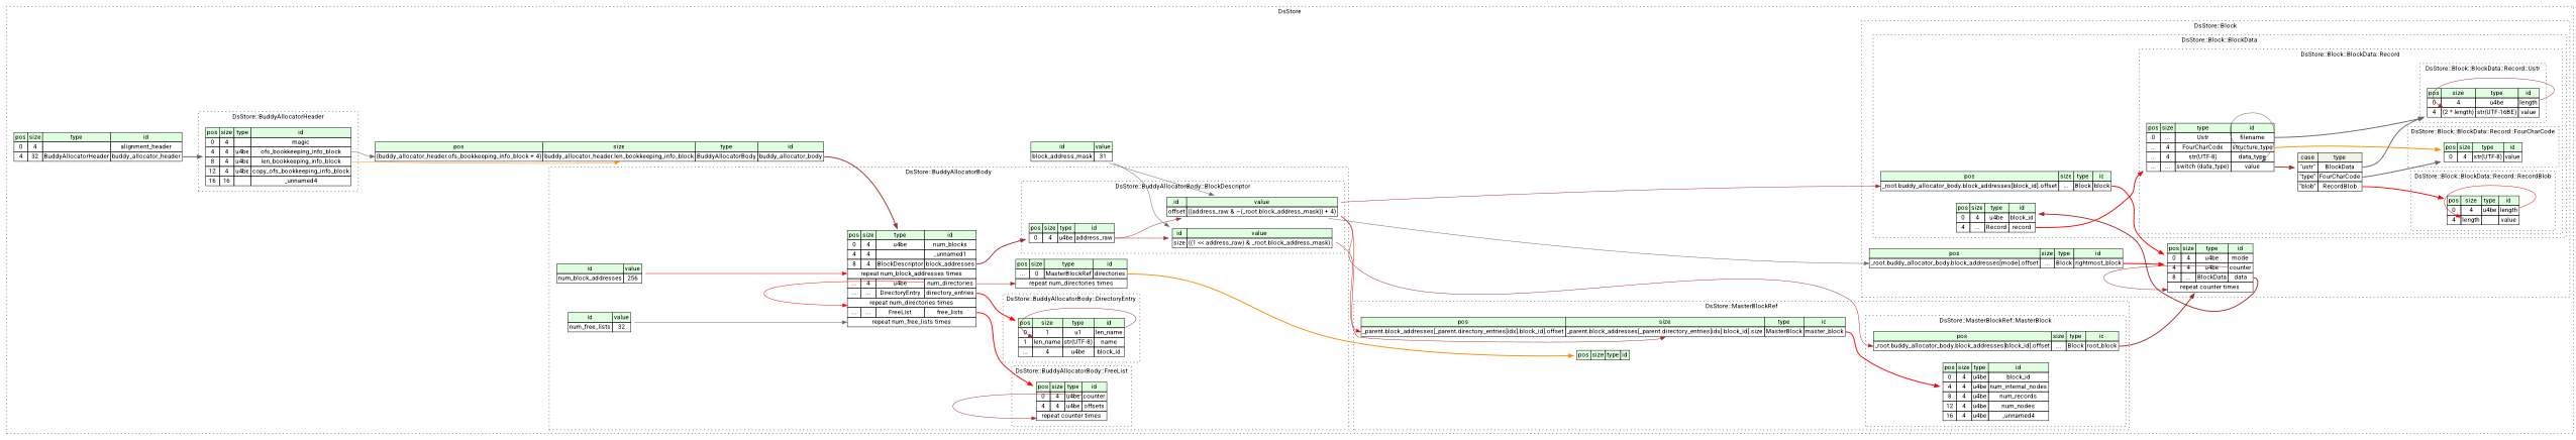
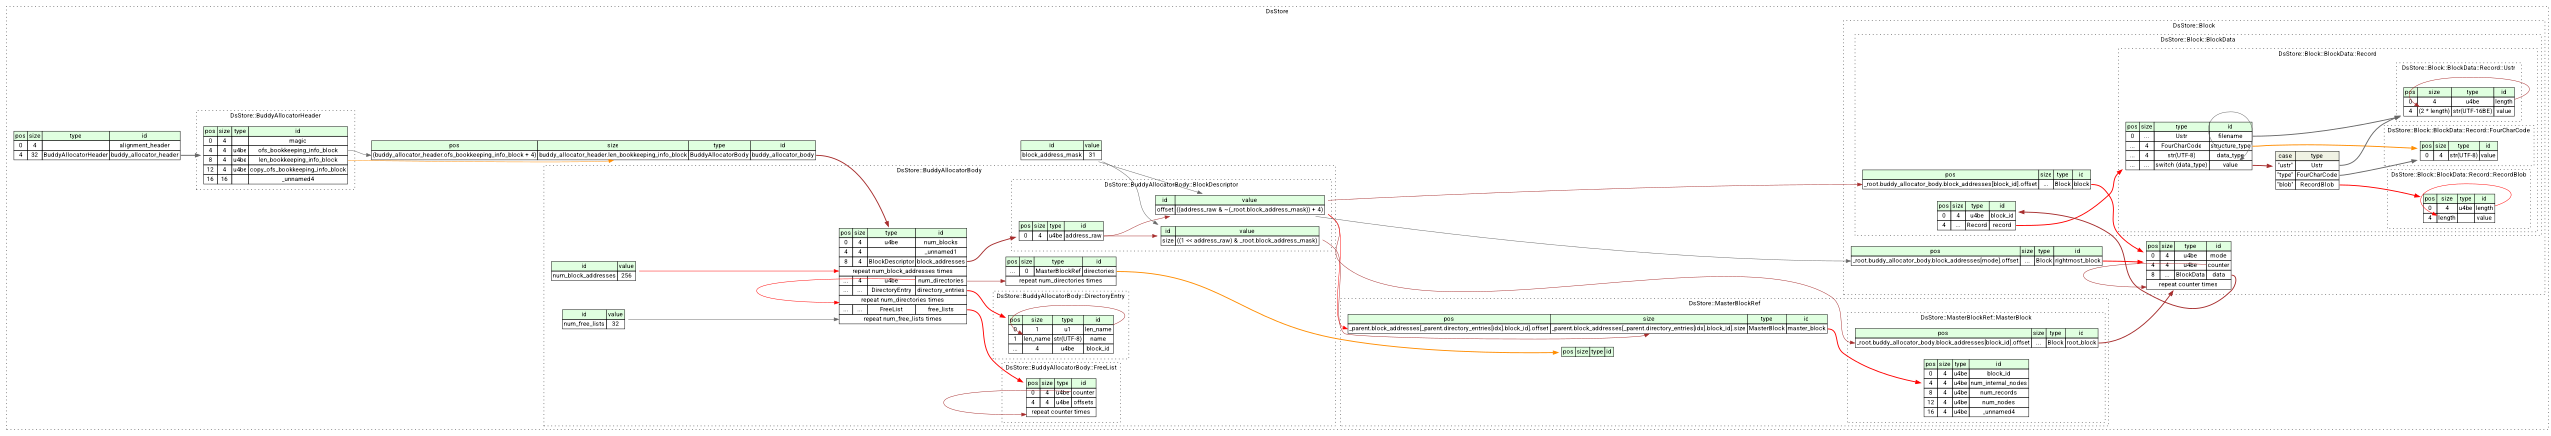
  digraph {
    rankdir=LR
    fontname=Roboto
    node [shape=plaintext fontname=Roboto]
    edge [color=brown tailport=offset_type fontname=Roboto]
    n1 [label=<<TABLE BORDER="0" CELLBORDER="1" CELLSPACING="0"> 				<TR><TD BGCOLOR="#E0FFE0">pos</TD><TD BGCOLOR="#E0FFE0">size</TD><TD BGCOLOR="#E0FFE0">type</TD><TD BGCOLOR="#E0FFE0">id</TD></TR> 				<TR><TD PORT="magic_pos">0</TD><TD PORT="magic_size">4</TD><TD></TD><TD PORT="magic_type">magic</TD></TR> 				<TR><TD PORT="ofs_bookkeeping_info_block_pos">4</TD><TD PORT="ofs_bookkeeping_info_block_size">4</TD><TD>u4be</TD><TD PORT="ofs_bookkeeping_info_block_type">ofs_bookkeeping_info_block</TD></TR> 				<TR><TD PORT="len_bookkeeping_info_block_pos">8</TD><TD PORT="len_bookkeeping_info_block_size">4</TD><TD>u4be</TD><TD PORT="len_bookkeeping_info_block_type">len_bookkeeping_info_block</TD></TR> 				<TR><TD PORT="copy_ofs_bookkeeping_info_block_pos">12</TD><TD PORT="copy_ofs_bookkeeping_info_block_size">4</TD><TD>u4be</TD><TD PORT="copy_ofs_bookkeeping_info_block_type">copy_ofs_bookkeeping_info_block</TD></TR> 				<TR><TD PORT="_unnamed4_pos">16</TD><TD PORT="_unnamed4_size">16</TD><TD></TD><TD PORT="_unnamed4_type">_unnamed4</TD></TR> 			</TABLE>>]
    n2 [label=<<TABLE BORDER="0" CELLBORDER="1" CELLSPACING="0"> 					<TR><TD BGCOLOR="#E0FFE0">pos</TD><TD BGCOLOR="#E0FFE0">size</TD><TD BGCOLOR="#E0FFE0">type</TD><TD BGCOLOR="#E0FFE0">id</TD></TR> 					<TR><TD PORT="address_raw_pos">0</TD><TD PORT="address_raw_size">4</TD><TD>u4be</TD><TD PORT="address_raw_type">address_raw</TD></TR> 				</TABLE>>]
    n3 [label=<<TABLE BORDER="0" CELLBORDER="1" CELLSPACING="0"> 					<TR><TD BGCOLOR="#E0FFE0">id</TD><TD BGCOLOR="#E0FFE0">value</TD></TR> 					<TR><TD>offset</TD><TD>((address_raw &amp; ~(_root.block_address_mask)) + 4)</TD></TR> 				</TABLE>>]
    n4 [label=<<TABLE BORDER="0" CELLBORDER="1" CELLSPACING="0"> 					<TR><TD BGCOLOR="#E0FFE0">id</TD><TD BGCOLOR="#E0FFE0">value</TD></TR> 					<TR><TD>size</TD><TD>((1 &lt;&lt; address_raw) &amp; _root.block_address_mask)</TD></TR> 				</TABLE>>]
    n5 [label=<<TABLE BORDER="0" CELLBORDER="1" CELLSPACING="0"> 					<TR><TD BGCOLOR="#E0FFE0">pos</TD><TD BGCOLOR="#E0FFE0">size</TD><TD BGCOLOR="#E0FFE0">type</TD><TD BGCOLOR="#E0FFE0">id</TD></TR> 					<TR><TD PORT="len_name_pos">0</TD><TD PORT="len_name_size">1</TD><TD>u1</TD><TD PORT="len_name_type">len_name</TD></TR> 					<TR><TD PORT="name_pos">1</TD><TD PORT="name_size">len_name</TD><TD>str(UTF-8)</TD><TD PORT="name_type">name</TD></TR> 					<TR><TD PORT="block_id_pos">...</TD><TD PORT="block_id_size">4</TD><TD>u4be</TD><TD PORT="block_id_type">block_id</TD></TR> 				</TABLE>>]
    n6 [label=<<TABLE BORDER="0" CELLBORDER="1" CELLSPACING="0"> 					<TR><TD BGCOLOR="#E0FFE0">pos</TD><TD BGCOLOR="#E0FFE0">size</TD><TD BGCOLOR="#E0FFE0">type</TD><TD BGCOLOR="#E0FFE0">id</TD></TR> 					<TR><TD PORT="counter_pos">0</TD><TD PORT="counter_size">4</TD><TD>u4be</TD><TD PORT="counter_type">counter</TD></TR> 					<TR><TD PORT="offsets_pos">4</TD><TD PORT="offsets_size">4</TD><TD>u4be</TD><TD PORT="offsets_type">offsets</TD></TR> 					<TR><TD COLSPAN="4" PORT="offsets__repeat">repeat counter times</TD></TR> 				</TABLE>>]
    n7 [label=<<TABLE BORDER="0" CELLBORDER="1" CELLSPACING="0"> 				<TR><TD BGCOLOR="#E0FFE0">pos</TD><TD BGCOLOR="#E0FFE0">size</TD><TD BGCOLOR="#E0FFE0">type</TD><TD BGCOLOR="#E0FFE0">id</TD></TR> 				<TR><TD PORT="num_blocks_pos">0</TD><TD PORT="num_blocks_size">4</TD><TD>u4be</TD><TD PORT="num_blocks_type">num_blocks</TD></TR> 				<TR><TD PORT="_unnamed1_pos">4</TD><TD PORT="_unnamed1_size">4</TD><TD></TD><TD PORT="_unnamed1_type">_unnamed1</TD></TR> 				<TR><TD PORT="block_addresses_pos">8</TD><TD PORT="block_addresses_size">4</TD><TD>BlockDescriptor</TD><TD PORT="block_addresses_type">block_addresses</TD></TR> 				<TR><TD COLSPAN="4" PORT="block_addresses__repeat">repeat num_block_addresses times</TD></TR> 				<TR><TD PORT="num_directories_pos">...</TD><TD PORT="num_directories_size">4</TD><TD>u4be</TD><TD PORT="num_directories_type">num_directories</TD></TR> 				<TR><TD PORT="directory_entries_pos">...</TD><TD PORT="directory_entries_size">...</TD><TD>DirectoryEntry</TD><TD PORT="directory_entries_type">directory_entries</TD></TR> 				<TR><TD COLSPAN="4" PORT="directory_entries__repeat">repeat num_directories times</TD></TR> 				<TR><TD PORT="free_lists_pos">...</TD><TD PORT="free_lists_size">...</TD><TD>FreeList</TD><TD PORT="free_lists_type">free_lists</TD></TR> 				<TR><TD COLSPAN="4" PORT="free_lists__repeat">repeat num_free_lists times</TD></TR> 			</TABLE>>]
    n8 [label=<<TABLE BORDER="0" CELLBORDER="1" CELLSPACING="0"> 				<TR><TD BGCOLOR="#E0FFE0">id</TD><TD BGCOLOR="#E0FFE0">value</TD></TR> 				<TR><TD>num_block_addresses</TD><TD>256</TD></TR> 			</TABLE>>]
    n9 [label=<<TABLE BORDER="0" CELLBORDER="1" CELLSPACING="0"> 				<TR><TD BGCOLOR="#E0FFE0">id</TD><TD BGCOLOR="#E0FFE0">value</TD></TR> 				<TR><TD>num_free_lists</TD><TD>32</TD></TR> 			</TABLE>>]
    n10 [label=<<TABLE BORDER="0" CELLBORDER="1" CELLSPACING="0"> 				<TR><TD BGCOLOR="#E0FFE0">pos</TD><TD BGCOLOR="#E0FFE0">size</TD><TD BGCOLOR="#E0FFE0">type</TD><TD BGCOLOR="#E0FFE0">id</TD></TR> 				<TR><TD PORT="directories_pos">...</TD><TD PORT="directories_size">0</TD><TD>MasterBlockRef</TD><TD PORT="directories_type">directories</TD></TR> 				<TR><TD COLSPAN="4" PORT="directories__repeat">repeat num_directories times</TD></TR> 			</TABLE>>]
    n11 [label=<<TABLE BORDER="0" CELLBORDER="1" CELLSPACING="0"> 					<TR><TD BGCOLOR="#E0FFE0">pos</TD><TD BGCOLOR="#E0FFE0">size</TD><TD BGCOLOR="#E0FFE0">type</TD><TD BGCOLOR="#E0FFE0">id</TD></TR> 					<TR><TD PORT="block_id_pos">0</TD><TD PORT="block_id_size">4</TD><TD>u4be</TD><TD PORT="block_id_type">block_id</TD></TR> 					<TR><TD PORT="num_internal_nodes_pos">4</TD><TD PORT="num_internal_nodes_size">4</TD><TD>u4be</TD><TD PORT="num_internal_nodes_type">num_internal_nodes</TD></TR> 					<TR><TD PORT="num_records_pos">8</TD><TD PORT="num_records_size">4</TD><TD>u4be</TD><TD PORT="num_records_type">num_records</TD></TR> 					<TR><TD PORT="num_nodes_pos">12</TD><TD PORT="num_nodes_size">4</TD><TD>u4be</TD><TD PORT="num_nodes_type">num_nodes</TD></TR> 					<TR><TD PORT="_unnamed4_pos">16</TD><TD PORT="_unnamed4_size">4</TD><TD>u4be</TD><TD PORT="_unnamed4_type">_unnamed4</TD></TR> 				</TABLE>>]
    n12 [label=<<TABLE BORDER="0" CELLBORDER="1" CELLSPACING="0"> 					<TR><TD BGCOLOR="#E0FFE0">pos</TD><TD BGCOLOR="#E0FFE0">size</TD><TD BGCOLOR="#E0FFE0">type</TD><TD BGCOLOR="#E0FFE0">id</TD></TR> 					<TR><TD PORT="root_block_pos">_root.buddy_allocator_body.block_addresses[block_id].offset</TD><TD PORT="root_block_size">...</TD><TD>Block</TD><TD PORT="root_block_type">root_block</TD></TR> 				</TABLE>>]
    n13 [label=<<TABLE BORDER="0" CELLBORDER="1" CELLSPACING="0"> 				<TR><TD BGCOLOR="#E0FFE0">pos</TD><TD BGCOLOR="#E0FFE0">size</TD><TD BGCOLOR="#E0FFE0">type</TD><TD BGCOLOR="#E0FFE0">id</TD></TR> 			</TABLE>>]
    n14 [label=<<TABLE BORDER="0" CELLBORDER="1" CELLSPACING="0"> 				<TR><TD BGCOLOR="#E0FFE0">pos</TD><TD BGCOLOR="#E0FFE0">size</TD><TD BGCOLOR="#E0FFE0">type</TD><TD BGCOLOR="#E0FFE0">id</TD></TR> 				<TR><TD PORT="master_block_pos">_parent.block_addresses[_parent.directory_entries[idx].block_id].offset</TD><TD PORT="master_block_size">_parent.block_addresses[_parent.directory_entries[idx].block_id].size</TD><TD>MasterBlock</TD><TD PORT="master_block_type">master_block</TD></TR> 			</TABLE>>]
    n15 [label=<<TABLE BORDER="0" CELLBORDER="1" CELLSPACING="0"> 							<TR><TD BGCOLOR="#E0FFE0">pos</TD><TD BGCOLOR="#E0FFE0">size</TD><TD BGCOLOR="#E0FFE0">type</TD><TD BGCOLOR="#E0FFE0">id</TD></TR> 							<TR><TD PORT="length_pos">0</TD><TD PORT="length_size">4</TD><TD>u4be</TD><TD PORT="length_type">length</TD></TR> 							<TR><TD PORT="value_pos">4</TD><TD PORT="value_size">length</TD><TD></TD><TD PORT="value_type">value</TD></TR> 						</TABLE>>]
    n16 [label=<<TABLE BORDER="0" CELLBORDER="1" CELLSPACING="0"> 							<TR><TD BGCOLOR="#E0FFE0">pos</TD><TD BGCOLOR="#E0FFE0">size</TD><TD BGCOLOR="#E0FFE0">type</TD><TD BGCOLOR="#E0FFE0">id</TD></TR> 							<TR><TD PORT="length_pos">0</TD><TD PORT="length_size">4</TD><TD>u4be</TD><TD PORT="length_type">length</TD></TR> 							<TR><TD PORT="value_pos">4</TD><TD PORT="value_size">(2 * length)</TD><TD>str(UTF-16BE)</TD><TD PORT="value_type">value</TD></TR> 						</TABLE>>]
    n17 [label=<<TABLE BORDER="0" CELLBORDER="1" CELLSPACING="0"> 							<TR><TD BGCOLOR="#E0FFE0">pos</TD><TD BGCOLOR="#E0FFE0">size</TD><TD BGCOLOR="#E0FFE0">type</TD><TD BGCOLOR="#E0FFE0">id</TD></TR> 							<TR><TD PORT="value_pos">0</TD><TD PORT="value_size">4</TD><TD>str(UTF-8)</TD><TD PORT="value_type">value</TD></TR> 						</TABLE>>]
    n18 [label=<<TABLE BORDER="0" CELLBORDER="1" CELLSPACING="0"> 						<TR><TD BGCOLOR="#E0FFE0">pos</TD><TD BGCOLOR="#E0FFE0">size</TD><TD BGCOLOR="#E0FFE0">type</TD><TD BGCOLOR="#E0FFE0">id</TD></TR> 						<TR><TD PORT="filename_pos">0</TD><TD PORT="filename_size">...</TD><TD>Ustr</TD><TD PORT="filename_type">filename</TD></TR> 						<TR><TD PORT="structure_type_pos">...</TD><TD PORT="structure_type_size">4</TD><TD>FourCharCode</TD><TD PORT="structure_type_type">structure_type</TD></TR> 						<TR><TD PORT="data_type_pos">...</TD><TD PORT="data_type_size">4</TD><TD>str(UTF-8)</TD><TD PORT="data_type_type">data_type</TD></TR> 						<TR><TD PORT="value_pos">...</TD><TD PORT="value_size">...</TD><TD>switch (data_type)</TD><TD PORT="value_type">value</TD></TR> 					</TABLE>>]
-   n19 [label=<<TABLE BORDER="0" CELLBORDER="1" CELLSPACING="0"> 	<TR><TD BGCOLOR="#F0F2E4">case</TD><TD BGCOLOR="#F0F2E4">type</TD></TR> 	<TR><TD>&quot;ustr&quot;</TD><TD PORT="case0">BlockData</TD></TR> 	<TR><TD>&quot;type&quot;</TD><TD PORT="case1">FourCharCode</TD></TR> 	<TR><TD>&quot;blob&quot;</TD><TD PORT="case2">RecordBlob</TD></TR> </TABLE>>]
+   n19 [label=<<TABLE BORDER="0" CELLBORDER="1" CELLSPACING="0"> 	<TR><TD BGCOLOR="#F0F2E4">case</TD><TD BGCOLOR="#F0F2E4">type</TD></TR> 	<TR><TD>&quot;ustr&quot;</TD><TD PORT="case0">Ustr</TD></TR> 	<TR><TD>&quot;type&quot;</TD><TD PORT="case1">FourCharCode</TD></TR> 	<TR><TD>&quot;blob&quot;</TD><TD PORT="case2">RecordBlob</TD></TR> </TABLE>>]
    n20 [label=<<TABLE BORDER="0" CELLBORDER="1" CELLSPACING="0"> 					<TR><TD BGCOLOR="#E0FFE0">pos</TD><TD BGCOLOR="#E0FFE0">size</TD><TD BGCOLOR="#E0FFE0">type</TD><TD BGCOLOR="#E0FFE0">id</TD></TR> 					<TR><TD PORT="block_id_pos">0</TD><TD PORT="block_id_size">4</TD><TD>u4be</TD><TD PORT="block_id_type">block_id</TD></TR> 					<TR><TD PORT="record_pos">4</TD><TD PORT="record_size">...</TD><TD>Record</TD><TD PORT="record_type">record</TD></TR> 				</TABLE>>]
    n21 [label=<<TABLE BORDER="0" CELLBORDER="1" CELLSPACING="0"> 					<TR><TD BGCOLOR="#E0FFE0">pos</TD><TD BGCOLOR="#E0FFE0">size</TD><TD BGCOLOR="#E0FFE0">type</TD><TD BGCOLOR="#E0FFE0">id</TD></TR> 					<TR><TD PORT="block_pos">_root.buddy_allocator_body.block_addresses[block_id].offset</TD><TD PORT="block_size">...</TD><TD>Block</TD><TD PORT="block_type">block</TD></TR> 				</TABLE>>]
    n22 [label=<<TABLE BORDER="0" CELLBORDER="1" CELLSPACING="0"> 				<TR><TD BGCOLOR="#E0FFE0">pos</TD><TD BGCOLOR="#E0FFE0">size</TD><TD BGCOLOR="#E0FFE0">type</TD><TD BGCOLOR="#E0FFE0">id</TD></TR> 				<TR><TD PORT="mode_pos">0</TD><TD PORT="mode_size">4</TD><TD>u4be</TD><TD PORT="mode_type">mode</TD></TR> 				<TR><TD PORT="counter_pos">4</TD><TD PORT="counter_size">4</TD><TD>u4be</TD><TD PORT="counter_type">counter</TD></TR> 				<TR><TD PORT="data_pos">8</TD><TD PORT="data_size">...</TD><TD>BlockData</TD><TD PORT="data_type">data</TD></TR> 				<TR><TD COLSPAN="4" PORT="data__repeat">repeat counter times</TD></TR> 			</TABLE>>]
    n23 [label=<<TABLE BORDER="0" CELLBORDER="1" CELLSPACING="0"> 				<TR><TD BGCOLOR="#E0FFE0">pos</TD><TD BGCOLOR="#E0FFE0">size</TD><TD BGCOLOR="#E0FFE0">type</TD><TD BGCOLOR="#E0FFE0">id</TD></TR> 				<TR><TD PORT="rightmost_block_pos">_root.buddy_allocator_body.block_addresses[mode].offset</TD><TD PORT="rightmost_block_size">...</TD><TD>Block</TD><TD PORT="rightmost_block_type">rightmost_block</TD></TR> 			</TABLE>>]
    n24 [label=<<TABLE BORDER="0" CELLBORDER="1" CELLSPACING="0"> 			<TR><TD BGCOLOR="#E0FFE0">pos</TD><TD BGCOLOR="#E0FFE0">size</TD><TD BGCOLOR="#E0FFE0">type</TD><TD BGCOLOR="#E0FFE0">id</TD></TR> 			<TR><TD PORT="alignment_header_pos">0</TD><TD PORT="alignment_header_size">4</TD><TD></TD><TD PORT="alignment_header_type">alignment_header</TD></TR> 			<TR><TD PORT="buddy_allocator_header_pos">4</TD><TD PORT="buddy_allocator_header_size">32</TD><TD>BuddyAllocatorHeader</TD><TD PORT="buddy_allocator_header_type">buddy_allocator_header</TD></TR> 		</TABLE>>]
    n25 [label=<<TABLE BORDER="0" CELLBORDER="1" CELLSPACING="0"> 			<TR><TD BGCOLOR="#E0FFE0">pos</TD><TD BGCOLOR="#E0FFE0">size</TD><TD BGCOLOR="#E0FFE0">type</TD><TD BGCOLOR="#E0FFE0">id</TD></TR> 			<TR><TD PORT="buddy_allocator_body_pos">(buddy_allocator_header.ofs_bookkeeping_info_block + 4)</TD><TD PORT="buddy_allocator_body_size">buddy_allocator_header.len_bookkeeping_info_block</TD><TD>BuddyAllocatorBody</TD><TD PORT="buddy_allocator_body_type">buddy_allocator_body</TD></TR> 		</TABLE>>]
    n26 [label=<<TABLE BORDER="0" CELLBORDER="1" CELLSPACING="0"> 			<TR><TD BGCOLOR="#E0FFE0">id</TD><TD BGCOLOR="#E0FFE0">value</TD></TR> 			<TR><TD>block_address_mask</TD><TD>31</TD></TR> 		</TABLE>>]
    subgraph cluster_1 {
      label=DsStore
      style=dotted
      n24
      n25
      n26
      subgraph cluster_2 {
        label="DsStore::BuddyAllocatorHeader"
        style=dotted
        n1
      }
      subgraph cluster_3 {
        label="DsStore::BuddyAllocatorBody"
        style=dotted
        n7
        n8
        n9
        n10
        subgraph cluster_4 {
          label="DsStore::BuddyAllocatorBody::BlockDescriptor"
          style=dotted
          n2
          n3
          n4
        }
        subgraph cluster_5 {
          label="DsStore::BuddyAllocatorBody::DirectoryEntry"
          style=dotted
          n5
        }
        subgraph cluster_6 {
          label="DsStore::BuddyAllocatorBody::FreeList"
          style=dotted
          n6
        }
      }
      subgraph cluster_7 {
        label="DsStore::MasterBlockRef"
        style=dotted
        n13
        n14
        subgraph cluster_8 {
          label="DsStore::MasterBlockRef::MasterBlock"
          style=dotted
          n11
          n12
        }
      }
      subgraph cluster_9 {
        label="DsStore::Block"
        style=dotted
        n22
        n23
        subgraph cluster_10 {
          label="DsStore::Block::BlockData"
          style=dotted
          n20
          n21
          subgraph cluster_11 {
            label="DsStore::Block::BlockData::Record"
            style=dotted
            n18
            n19
            subgraph cluster_12 {
              label="DsStore::Block::BlockData::Record::RecordBlob"
              style=dotted
              n15
            }
            subgraph cluster_13 {
              label="DsStore::Block::BlockData::Record::Ustr"
              style=dotted
              n16
            }
            subgraph cluster_14 {
              label="DsStore::Block::BlockData::Record::FourCharCode"
              style=dotted
              n17
            }
          }
        }
      }
    }
    n1 -> n25 [color=gray40 headport=buddy_allocator_body_pos tailport=ofs_bookkeeping_info_block_type]
    n1 -> n25 [color=darkorange headport=buddy_allocator_body_size tailport=len_bookkeeping_info_block_type]
    n2 -> n3 [tailport=address_raw_type]
    n2 -> n4 [tailport=address_raw_type]
    n3 -> n12 [headport=root_block_pos]
    n3 -> n14 [color=red headport=master_block_pos]
    n3 -> n21 [headport=block_pos]
    n3 -> n23 [color=gray40 headport=rightmost_block_pos]
    n4 -> n14 [headport=master_block_size tailport=size_type]
    n5 -> n5 [headport=name_size tailport=len_name_type]
    n6 -> n6 [headport=offsets__repeat tailport=counter_type]
    n7 -> n2 [style=bold tailport=block_addresses_type]
    n7 -> n5 [style=bold tailport=directory_entries_type color=red]
    n7 -> n6 [style=bold tailport=free_lists_type color=red]
    n7 -> n7 [color=red headport=directory_entries__repeat tailport=num_directories_type]
    n7 -> n10 [headport=directories__repeat tailport=num_directories_type]
    n8 -> n7 [color=red headport=block_addresses__repeat tailport=num_block_addresses_type]
    n9 -> n7 [color=gray40 headport=free_lists__repeat tailport=num_free_lists_type]
    n10 -> n13 [style=bold tailport=directories_type color=darkorange]
    n12 -> n22 [style=bold tailport=root_block_type]
    n14 -> n11 [style=bold tailport=master_block_type color=red]
    n15 -> n15 [color=red headport=value_size tailport=length_type]
    n16 -> n16 [headport=value_size tailport=length_type]
    n18 -> n16 [style=bold tailport=filename_type color=gray40]
    n18 -> n17 [style=bold tailport=structure_type_type color=darkorange]
    n18 -> n18 [color=gray40 headport=value_type tailport=data_type_type]
    n18 -> n19 [style=bold tailport=value_type]
    n19 -> n15 [style=bold tailport=case2 color=red]
    n19 -> n16 [style=bold tailport=case0 color=gray40]
    n19 -> n17 [style=bold tailport=case1 color=gray40]
    n20 -> n18 [style=bold tailport=record_type color=red]
    n21 -> n22 [style=bold tailport=block_type color=red]
    n22 -> n20 [style=bold tailport=data_type]
    n22 -> n22 [headport=data__repeat tailport=counter_type]
    n23 -> n22 [style=bold tailport=rightmost_block_type color=red]
    n24 -> n1 [style=bold tailport=buddy_allocator_header_type color=gray40]
    n25 -> n7 [style=bold tailport=buddy_allocator_body_type]
    n26 -> n3 [color=gray40 tailport=block_address_mask_type]
    n26 -> n4 [color=gray40 tailport=block_address_mask_type]
  }
